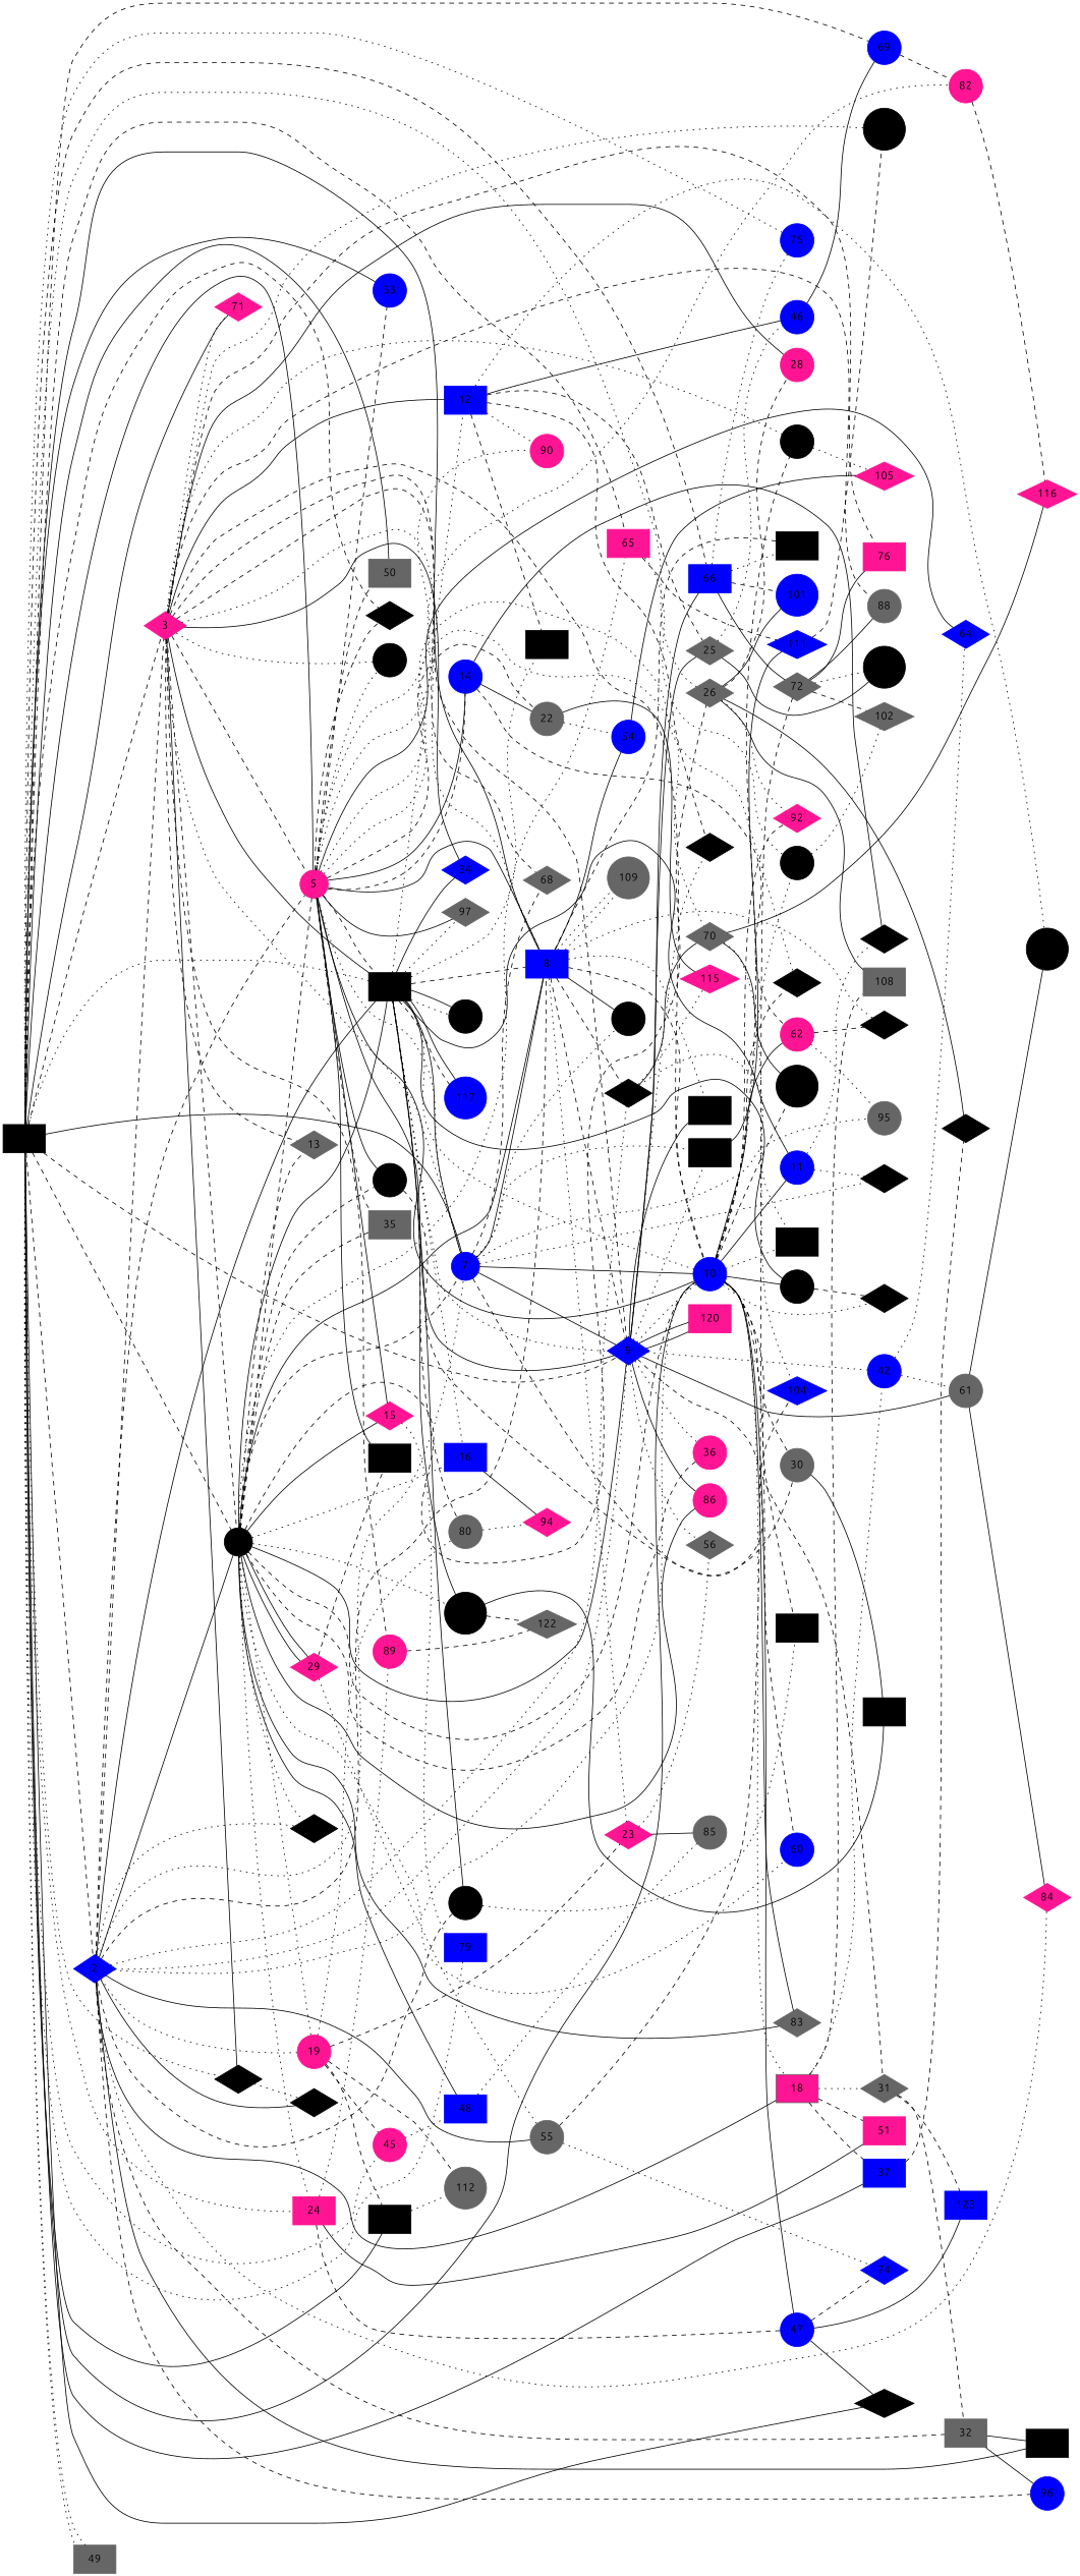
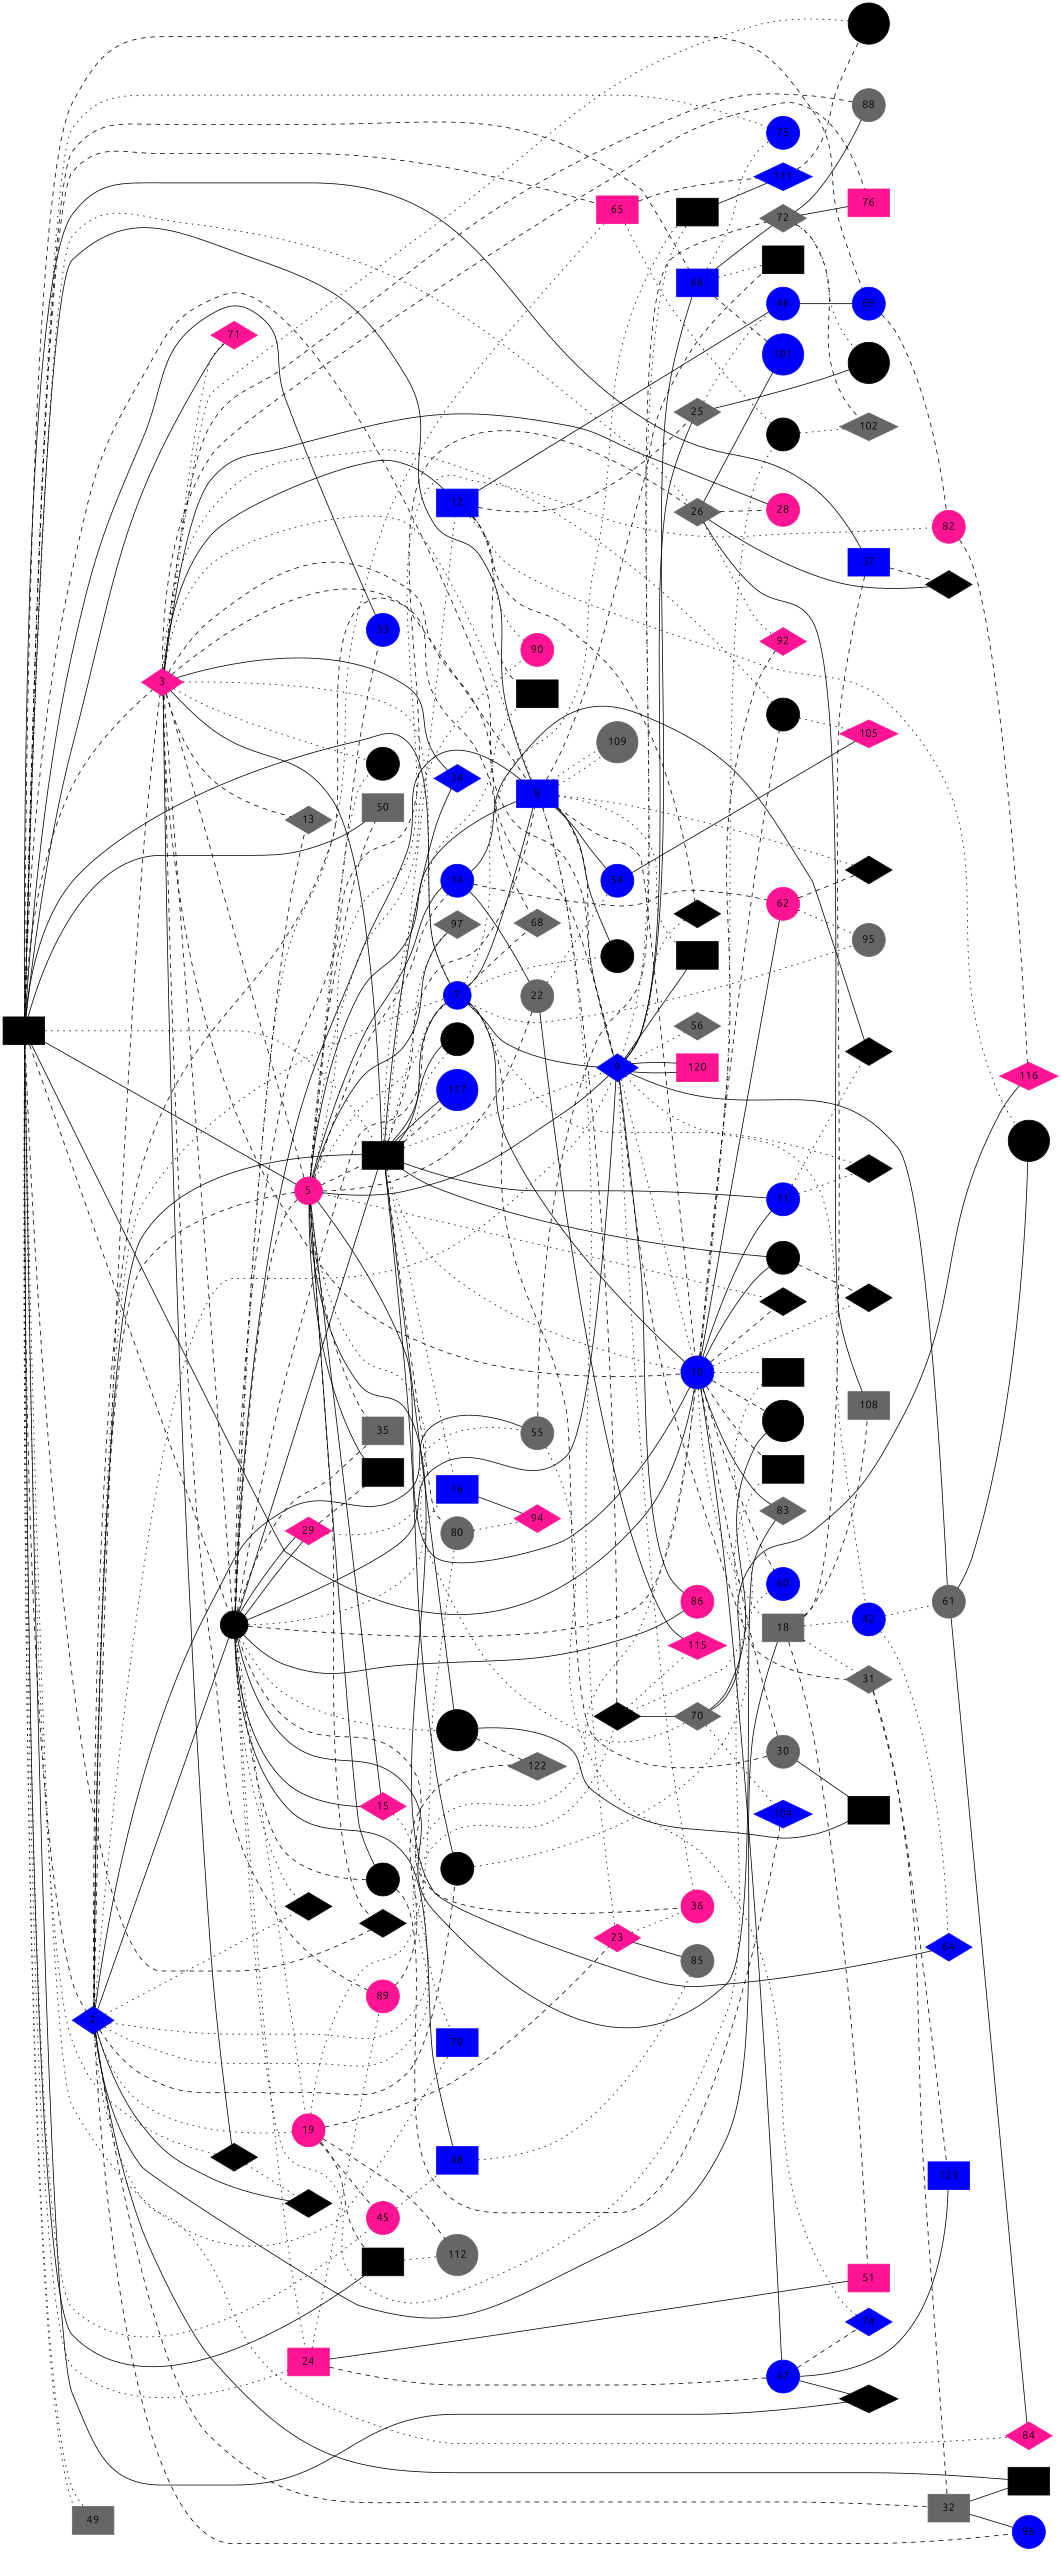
  graph {
    fontname=Ubuntu
    rankdir=LR
    node [color=black fontname=Ubuntu shape=circle style=filled]
    edge [fontname=Ubuntu style=dotted]
    1 [shape=box]
    2 [color=blue shape=diamond]
    3 [color=deeppink shape=diamond]
    4
    5 [color=deeppink]
    6 [shape=box]
    7 [color=blue]
    8 [color=blue shape=box]
    9 [color=blue shape=diamond]
    10 [color=blue]
    24 [color=deeppink shape=box]
    26 [color=gray40 shape=diamond]
    33 [color=blue]
    37 [color=blue shape=box]
    39 [shape=diamond]
    45 [color=deeppink]
    49 [color=gray40 shape=box]
    50 [color=gray40 shape=box]
    59 [shape=diamond]
    65 [color=deeppink shape=box]
    66 [color=blue shape=box]
    69 [color=blue]
    71 [color=deeppink shape=diamond]
    75 [color=blue]
    79 [color=blue shape=box]
    98 [shape=box]
    118 [shape=diamond]
    17 [shape=diamond]
-   18 [color=gray40 shape=box fillcolor=deeppink]
+   18 [color=gray40 shape=box]
    19 [color=deeppink]
    32 [color=gray40 shape=box]
    40
    43 [shape=box]
    55 [color=gray40]
    84 [color=deeppink shape=diamond]
    91 [shape=diamond]
    93 [shape=diamond]
    96 [color=blue]
    12 [color=blue shape=box]
    13 [color=gray40 shape=diamond]
    27
    28 [color=deeppink]
    34 [color=blue shape=diamond]
    52
    68 [color=gray40 shape=diamond]
    76 [color=deeppink shape=box]
    88 [color=gray40]
    89 [color=deeppink]
    119
    15 [color=deeppink shape=diamond]
    16 [color=blue shape=box]
    29 [color=deeppink shape=diamond]
    35 [color=gray40 shape=box]
    36 [color=deeppink]
    48 [color=blue shape=box]
    60 [color=blue]
    81
    83 [color=gray40 shape=diamond]
    86 [color=deeppink]
    103
    14 [color=blue]
    21 [shape=diamond]
    22 [color=gray40]
    57 [shape=box]
    64 [color=blue shape=diamond]
    70 [color=gray40 shape=diamond]
    82 [color=deeppink]
    90 [color=deeppink]
    97 [color=gray40 shape=diamond]
    11 [color=blue]
    20 [shape=box]
    38
    58
    80 [color=gray40]
    117 [color=blue]
    30 [color=gray40]
    41
    73 [shape=box]
    87 [shape=diamond]
    95 [color=gray40]
    23 [color=deeppink shape=diamond]
    54 [color=blue]
    63 [shape=diamond]
    78 [shape=box]
    107 [shape=box]
    109 [color=gray40]
    25 [color=gray40 shape=diamond]
    31 [color=gray40 shape=diamond]
    42 [color=blue]
    53 [shape=diamond]
    56 [color=gray40 shape=diamond]
    61 [color=gray40]
    120 [color=deeppink shape=box]
    47 [color=blue]
    62 [color=deeppink]
    67 [shape=diamond]
    77
    92 [color=deeppink shape=diamond]
    106
    114 [shape=box]
    121 [shape=box]
    51 [color=deeppink shape=box]
    108 [color=gray40 shape=box]
    99 [shape=diamond]
    101 [color=blue]
    111 [color=blue shape=diamond]
    72 [color=gray40 shape=diamond]
    112 [color=gray40]
    115 [color=deeppink shape=diamond]
    74 [color=blue shape=diamond]
    46 [color=blue]
    100
    105 [color=deeppink shape=diamond]
    122 [color=gray40 shape=diamond]
    94 [color=deeppink shape=diamond]
    85 [color=gray40]
    104 [color=blue shape=diamond]
    113 [shape=box]
    44 [shape=diamond]
    116 [color=deeppink shape=diamond]
    110
    123 [color=blue shape=box]
    102 [color=gray40 shape=diamond]
    1 -- 2 [style=dashed]
    1 -- 3 [style=dashed]
    1 -- 4 [style=dashed]
    1 -- 5 [style=solid]
    1 -- 6
    1 -- 7 [style=solid]
    1 -- 8 [style=solid]
    1 -- 9 [style=dashed]
    1 -- 10 [style=solid]
    1 -- 24
    1 -- 26
    1 -- 33 [style=solid]
    1 -- 37 [style=solid]
    1 -- 39
    1 -- 45
    1 -- 49
    1 -- 49
    1 -- 50 [style=solid]
    1 -- 59 [style=dashed]
    1 -- 65 [style=dashed]
    1 -- 66 [style=dashed]
    1 -- 69 [style=dashed]
    1 -- 71 [style=solid]
    1 -- 75
    1 -- 79
    1 -- 98 [style=solid]
    1 -- 118 [style=solid]
    2 -- 3 [style=dashed]
    2 -- 4 [style=solid]
    2 -- 5 [style=dashed]
    2 -- 6 [style=solid]
    2 -- 7
    2 -- 8 [style=dashed]
    2 -- 9
    2 -- 10
    2 -- 17
    2 -- 18 [style=solid]
    2 -- 19
    2 -- 32 [style=dashed]
    2 -- 40 [style=dashed]
    2 -- 43 [style=solid]
    2 -- 55 [style=solid]
    2 -- 84
    2 -- 91 [style=solid]
    2 -- 93
    2 -- 96 [style=dashed]
    3 -- 4 [style=dashed]
    3 -- 5 [style=dashed]
    3 -- 6 [style=solid]
    3 -- 7
    3 -- 8
    3 -- 9 [style=dashed]
    3 -- 10 [style=dashed]
    3 -- 39 [style=solid]
    3 -- 71
    3 -- 12 [style=solid]
    3 -- 13 [style=dashed]
    3 -- 27
    3 -- 28 [style=solid]
    3 -- 34 [style=solid]
    3 -- 52
    3 -- 68 [style=dashed]
    3 -- 76 [style=dashed]
    3 -- 88 [style=dashed]
    3 -- 89 [style=dashed]
    3 -- 119
    4 -- 5 [style=dashed]
    4 -- 6 [style=solid]
    4 -- 7 [style=dashed]
    4 -- 8 [style=solid]
    4 -- 9 [style=solid]
    4 -- 10 [style=dashed]
    4 -- 24
    4 -- 26 [style=dashed]
    4 -- 65
    4 -- 19
    4 -- 93
    4 -- 13 [style=dashed]
    4 -- 15 [style=solid]
    4 -- 16
    4 -- 29 [style=solid]
    4 -- 29 [style=solid]
    4 -- 35 [style=dashed]
    4 -- 36 [style=dashed]
    4 -- 48 [style=solid]
    4 -- 60
    4 -- 81 [style=dashed]
    4 -- 83 [style=solid]
    4 -- 86 [style=solid]
    4 -- 103
    5 -- 6 [style=dashed]
    5 -- 7
    5 -- 8 [style=solid]
    5 -- 9 [style=solid]
    5 -- 10 [style=solid]
    5 -- 33 [style=dashed]
    5 -- 50 [style=dashed]
    5 -- 59 [style=dashed]
    5 -- 52
    5 -- 15 [style=solid]
    5 -- 35 [style=dashed]
    5 -- 81 [style=solid]
    5 -- 14 [style=dashed]
    5 -- 14 [style=solid]
    5 -- 21
    5 -- 22 [style=dashed]
    5 -- 57 [style=solid]
    5 -- 64 [style=solid]
    5 -- 70
    5 -- 82
    5 -- 90
    5 -- 97 [style=solid]
    6 -- 7 [style=solid]
    6 -- 8 [style=dashed]
    6 -- 9
    6 -- 10
    6 -- 40 [style=solid]
    6 -- 12
    6 -- 34 [style=solid]
    6 -- 16
    6 -- 103 [style=solid]
    6 -- 97
    6 -- 11 [style=solid]
    6 -- 20
    6 -- 38
    6 -- 38 [style=solid]
    6 -- 58 [style=solid]
    6 -- 80 [style=dashed]
    6 -- 117 [style=dashed]
    6 -- 117 [style=solid]
    7 -- 8 [style=solid]
    7 -- 9 [style=solid]
    7 -- 10 [style=solid]
    7 -- 68 [style=dashed]
    7 -- 30 [style=dashed]
    7 -- 41
    7 -- 73
    7 -- 87
    7 -- 95
    8 -- 9 [style=dashed]
    8 -- 10 [style=dashed]
    8 -- 17 [style=dashed]
    8 -- 41 [style=solid]
    8 -- 23
    8 -- 54 [style=solid]
    8 -- 63
    8 -- 78 [style=dashed]
    8 -- 107
    8 -- 109
    8 -- 109
    9 -- 10
    9 -- 66 [style=solid]
    9 -- 36
    9 -- 86 [style=solid]
    9 -- 73
    9 -- 107 [style=solid]
    9 -- 25 [style=solid]
    9 -- 31 [style=dashed]
    9 -- 42
    9 -- 53
    9 -- 56
    9 -- 61 [style=solid]
    9 -- 120 [style=solid]
    9 -- 120 [style=solid]
    10 -- 18
    10 -- 27 [style=dashed]
    10 -- 60 [style=dashed]
    10 -- 83 [style=solid]
    10 -- 21 [style=dashed]
    10 -- 11 [style=solid]
    10 -- 58 [style=solid]
    10 -- 30 [style=dashed]
    10 -- 47 [style=solid]
    10 -- 62 [style=solid]
    10 -- 67
    10 -- 77
    10 -- 92 [style=dashed]
    10 -- 106 [style=dashed]
    10 -- 114 [style=dashed]
    10 -- 121
    24 -- 89
    24 -- 47 [style=dashed]
    24 -- 51 [style=solid]
    26 -- 28 [style=dashed]
    26 -- 92
    26 -- 108 [style=solid]
    26 -- 99 [style=solid]
    26 -- 101 [style=solid]
    37 -- 99 [style=dashed]
    39 -- 91
    45 -- 48
    65 -- 77
    65 -- 111 [style=dashed]
    66 -- 75
    66 -- 78
    66 -- 101 [style=dashed]
    66 -- 72 [style=solid]
    69 -- 82 [style=dashed]
    98 -- 112
    17 -- 70 [style=solid]
    17 -- 121
    17 -- 115
    18 -- 37 [style=dashed]
    18 -- 31
    18 -- 42
    18 -- 51 [style=dashed]
    18 -- 108 [style=dashed]
    19 -- 45 [style=dashed]
    19 -- 98 [style=dashed]
    19 -- 80
    19 -- 23 [style=dashed]
    19 -- 112 [style=dashed]
    32 -- 43 [style=solid]
    32 -- 96 [style=solid]
    40 -- 114
    55 -- 72 [style=dashed]
    55 -- 74
    12 -- 90
    12 -- 20 [style=dashed]
    12 -- 25 [style=dashed]
    12 -- 53 [style=dashed]
    12 -- 46 [style=solid]
    12 -- 100
    27 -- 105
    89 -- 122 [style=dashed]
    15 -- 79
    16 -- 94 [style=solid]
    29 -- 55
    29 -- 57 [style=dashed]
    48 -- 85
    81 -- 104 [style=dashed]
    103 -- 122 [style=dashed]
    103 -- 113 [style=solid]
    14 -- 22 [style=solid]
    14 -- 62 [style=dashed]
    14 -- 44 [style=solid]
    22 -- 54
    22 -- 115 [style=solid]
    70 -- 106 [style=solid]
    70 -- 104
    70 -- 116 [style=solid]
    82 -- 116 [style=dashed]
    11 -- 87
    11 -- 44
    58 -- 67 [style=dashed]
    80 -- 94
    30 -- 113 [style=solid]
    73 -- 111 [style=solid]
-   23 -- 56
+   23 -- 36
    23 -- 85 [style=solid]
    54 -- 105 [style=solid]
    25 -- 46
    25 -- 110 [style=solid]
    31 -- 32 [style=dashed]
    31 -- 123 [style=dashed]
    42 -- 64
    42 -- 61
    61 -- 84 [style=solid]
    61 -- 100 [style=solid]
    47 -- 118 [style=solid]
    47 -- 74 [style=dashed]
    47 -- 123 [style=solid]
    62 -- 95
    62 -- 63 [style=dashed]
    77 -- 102
    111 -- 119 [style=dashed]
    72 -- 76 [style=solid]
    72 -- 88 [style=solid]
    72 -- 110
    72 -- 102 [style=dashed]
    46 -- 69 [style=solid]
  }
